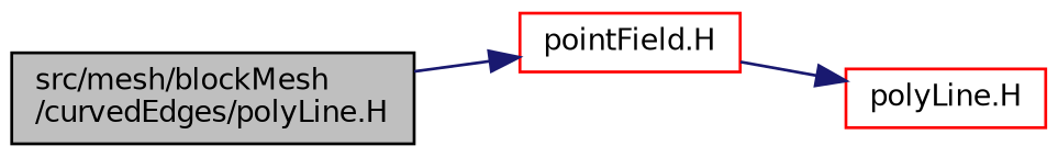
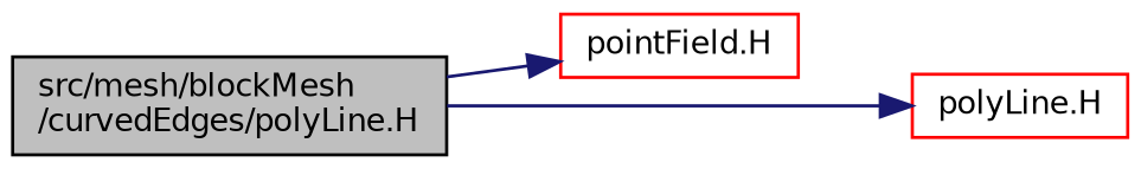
  digraph {
    rankdir=LR
    node [color=red fontname=Helvetica fontsize=10 shape=record]
    edge [color=midnightblue fontname=Helvetica fontsize=10 labelfontname=Helvetica labelfontsize=10 style=solid]
    n1 [color=black fillcolor=grey75 fontcolor=black height=0.2 label="src/mesh/blockMesh\l/curvedEdges/polyLine.H" style=filled width=0.4]
    n2 [height=0.2 label="pointField.H" width=0.4]
    n3 [height=0.2 label="polyLine.H" width=0.4]
    n1 -> n2
-   n2 -> n3
+   n1 -> n3
  }
